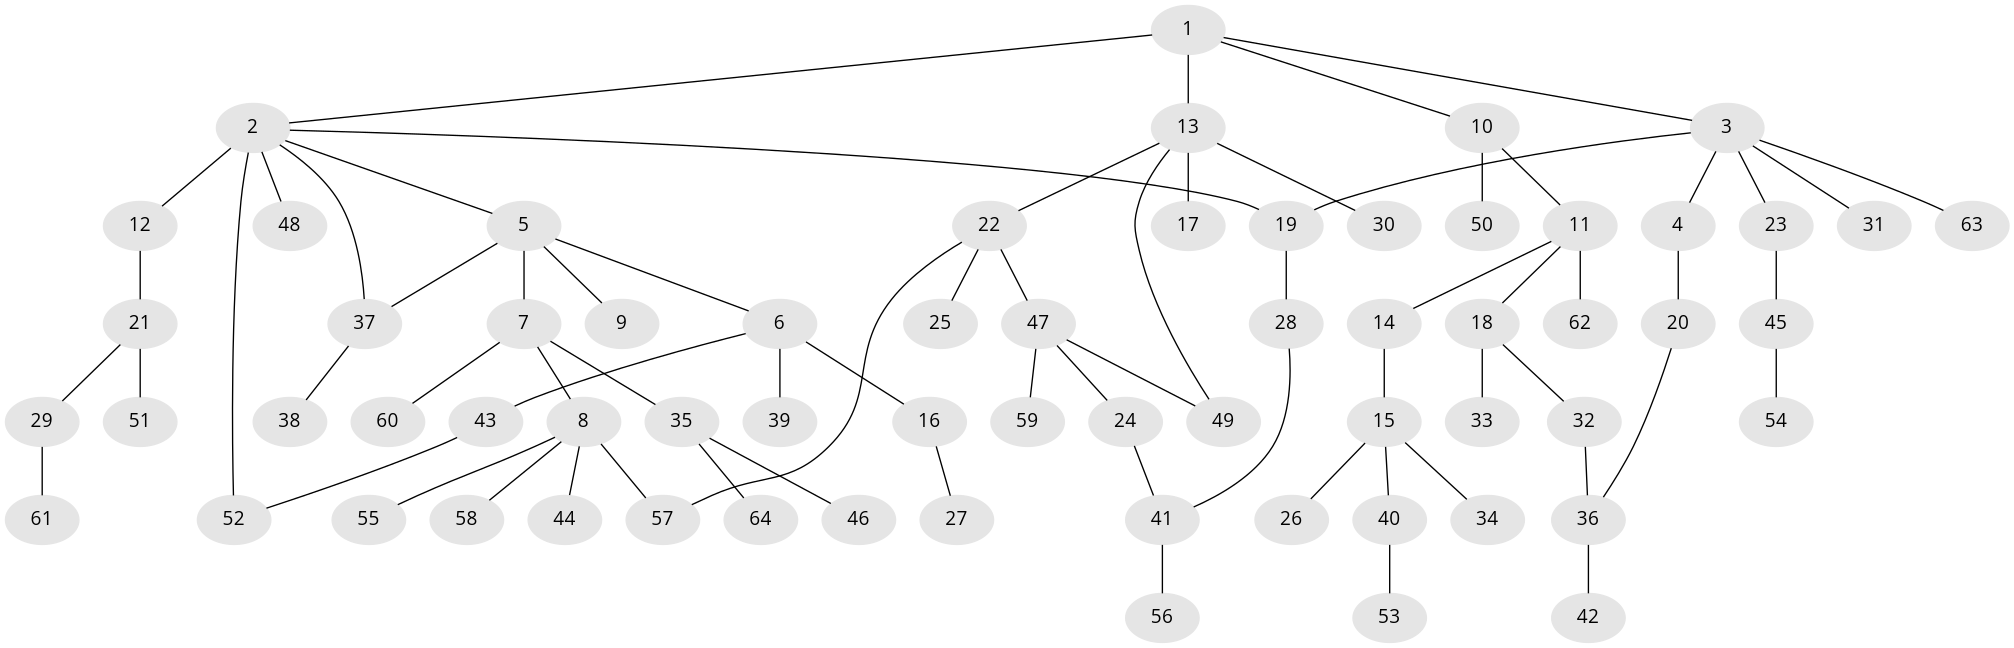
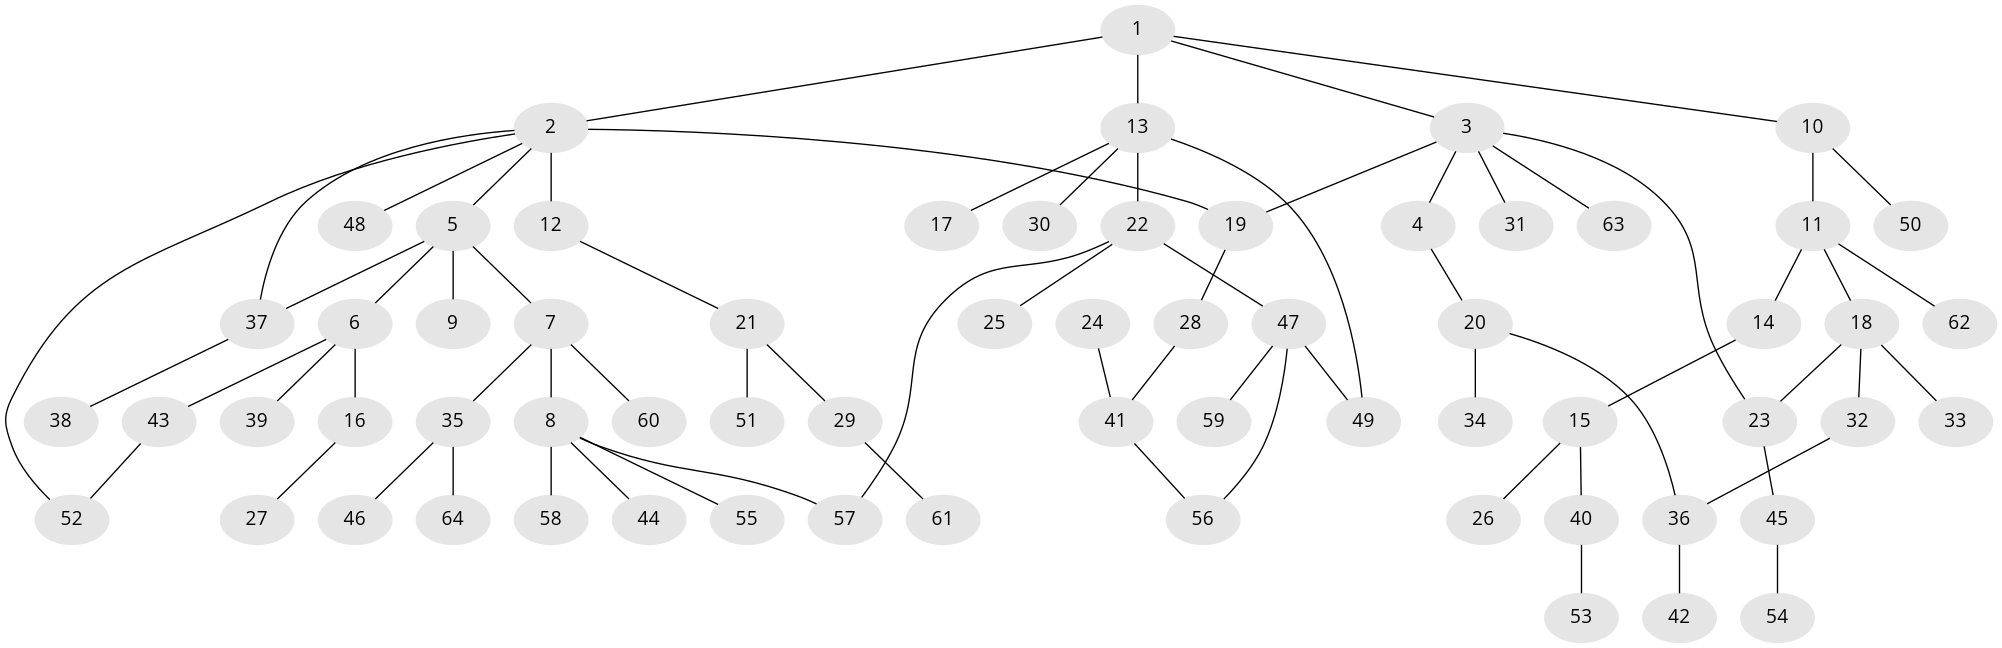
  graph {
    fontname="Open Sans"
    node [color=gray90 fontname="Open Sans" style=filled]
    edge [fontname="Open Sans" weight=1.0]
    1
    2
    3
    10
    13
    5
    12
    19
    37
    48
    52
    4
    23
    31
    63
    11
    50
    17
    22
    30
    49
    6
    7
    9
    21
    28
    38
    20
    45
    34
    36
    16
    39
    43
    8
    35
    60
    27
    24
    41
    44
    55
    57
    58
    46
    64
    14
    18
    62
    15
    32
    33
    29
    51
    25
    47
    26
    40
    53
    42
    61
    59
    56
    54
    1 -- 2
    1 -- 3
    1 -- 10
    1 -- 13 [weight=2.0]
    2 -- 5
    2 -- 12 [weight=4.0]
    2 -- 19
    2 -- 37
    2 -- 48
    2 -- 52
    3 -- 19
    3 -- 4
    3 -- 23
    3 -- 31
    3 -- 63
    10 -- 11
    10 -- 50
    13 -- 17
    13 -- 22
    13 -- 30
    13 -- 49
    5 -- 37
    5 -- 6
    5 -- 7
    5 -- 9
    12 -- 21
    19 -- 28
    37 -- 38
    4 -- 20
    23 -- 45
    11 -- 14
    11 -- 18
    11 -- 62
    22 -- 57
    22 -- 25
    22 -- 47
    6 -- 16 [weight=3.0]
    6 -- 39
    6 -- 43
    7 -- 8
    7 -- 35
    7 -- 60
    21 -- 29
    21 -- 51
    28 -- 41
-   15 -- 34
+   20 -- 34
    20 -- 36
    45 -- 54
    36 -- 42
    16 -- 27
    43 -- 52
    8 -- 44
    8 -- 55
    8 -- 57
    8 -- 58
    35 -- 46
    35 -- 64
    24 -- 41
    41 -- 56
    14 -- 15
+   18 -- 23
    18 -- 32
    18 -- 33
    15 -- 26 [weight=2.0]
    15 -- 40
    32 -- 36
    29 -- 61
    47 -- 49
    47 -- 59
-   47 -- 24
+   47 -- 56
    40 -- 53
  }
